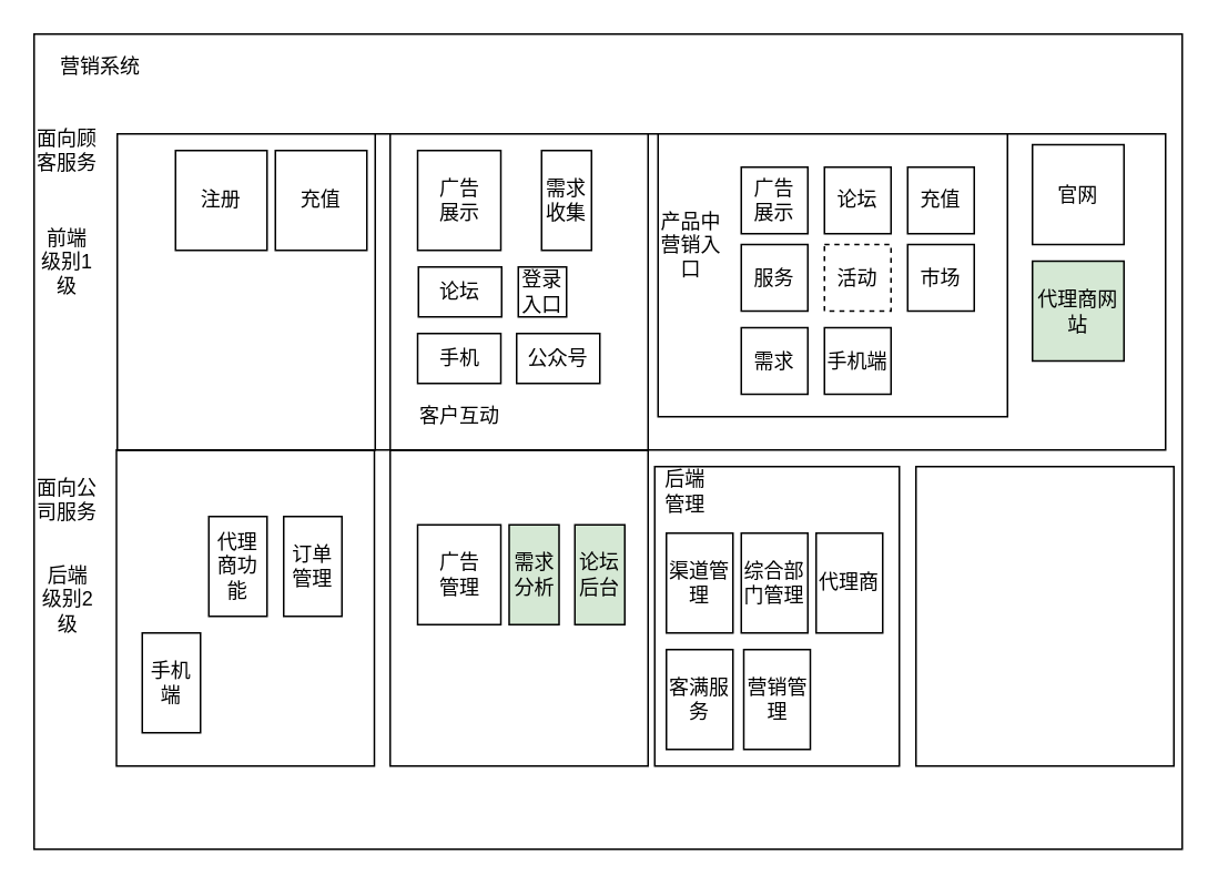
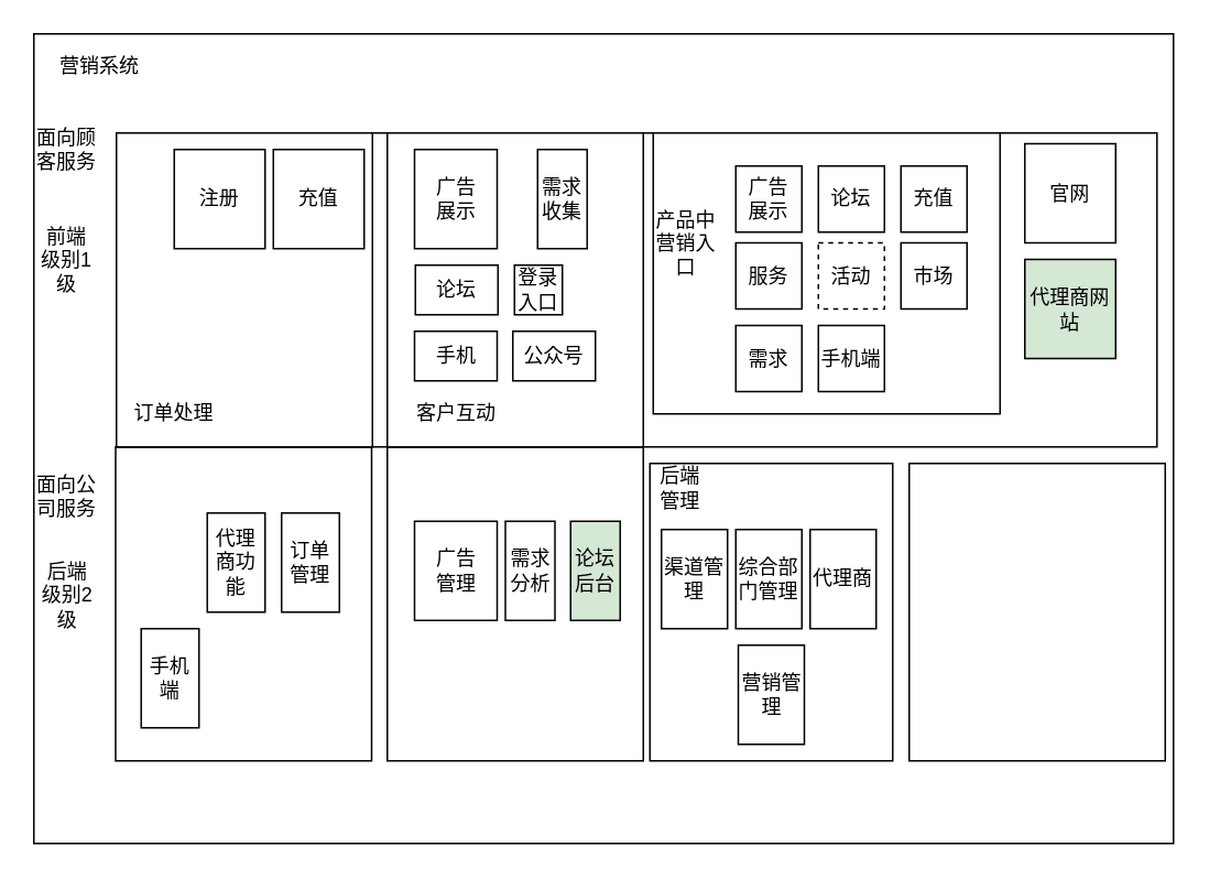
  <mxCell id="0" />
  <mxCell id="1" parent="0" />
  <mxCell id="2" value="" style="rounded=0;whiteSpace=wrap;html=1;" parent="1" vertex="1"><mxGeometry x="20" y="20" width="690" height="490" as="geometry" /></mxCell>
  <mxCell id="3" value="" style="rounded=0;whiteSpace=wrap;html=1;" parent="1" vertex="1"><mxGeometry x="234" y="270" width="155" height="190" as="geometry" /></mxCell>
  <mxCell id="4" value="" style="rounded=0;whiteSpace=wrap;html=1;" parent="1" vertex="1"><mxGeometry x="69.5" y="270" width="155" height="190" as="geometry" /></mxCell>
  <mxCell id="5" value="" style="rounded=0;whiteSpace=wrap;html=1;shadow=0;" parent="1" vertex="1"><mxGeometry x="70" y="80" width="630" height="190" as="geometry" /></mxCell>
  <mxCell id="6" value="营销系统" style="text;html=1;strokeColor=none;fillColor=none;align=center;verticalAlign=middle;whiteSpace=wrap;rounded=0;" parent="1" vertex="1"><mxGeometry x="30" y="30" width="60" height="20" as="geometry" /></mxCell>
  <mxCell id="7" value="面向顾客服务" style="text;html=1;strokeColor=none;fillColor=none;align=center;verticalAlign=middle;whiteSpace=wrap;rounded=0;" parent="1" vertex="1"><mxGeometry x="20" y="70" width="40" height="40" as="geometry" /></mxCell>
  <mxCell id="8" value="面向公&lt;br&gt;司服务" style="text;html=1;strokeColor=none;fillColor=none;align=center;verticalAlign=middle;whiteSpace=wrap;rounded=0;" parent="1" vertex="1"><mxGeometry x="20" y="285" width="40" height="30" as="geometry" /></mxCell>
  <mxCell id="9" value="" style="rounded=0;whiteSpace=wrap;html=1;" parent="1" vertex="1"><mxGeometry x="70" y="80" width="155" height="190" as="geometry" /></mxCell>
  <mxCell id="10" value="充值" style="rounded=0;whiteSpace=wrap;html=1;" parent="1" vertex="1"><mxGeometry x="165" y="90" width="55" height="60" as="geometry" /></mxCell>
  <mxCell id="11" value="注册" style="rounded=0;whiteSpace=wrap;html=1;" parent="1" vertex="1"><mxGeometry x="105" y="90" width="55" height="60" as="geometry" /></mxCell>
+ <mxCell id="12" value="订单处理" style="text;html=1;strokeColor=none;fillColor=none;align=center;verticalAlign=middle;whiteSpace=wrap;rounded=0;" parent="1" vertex="1"><mxGeometry x="75" y="240" width="60" height="20" as="geometry" /></mxCell>
  <mxCell id="13" value="" style="rounded=0;whiteSpace=wrap;html=1;" parent="1" vertex="1"><mxGeometry x="395" y="80" width="210" height="170" as="geometry" /></mxCell>
  <mxCell id="14" value="产品中营销入口" style="text;html=1;strokeColor=none;fillColor=none;align=center;verticalAlign=middle;whiteSpace=wrap;rounded=0;" parent="1" vertex="1"><mxGeometry x="395" y="120" width="40" height="53" as="geometry" /></mxCell>
  <mxCell id="15" value="广告&lt;br&gt;展示" style="rounded=0;whiteSpace=wrap;html=1;" parent="1" vertex="1"><mxGeometry x="445" y="100" width="40" height="40" as="geometry" /></mxCell>
  <mxCell id="16" value="论坛" style="rounded=0;whiteSpace=wrap;html=1;" parent="1" vertex="1"><mxGeometry x="495" y="100" width="40" height="40" as="geometry" /></mxCell>
  <mxCell id="17" value="充值" style="rounded=0;whiteSpace=wrap;html=1;" parent="1" vertex="1"><mxGeometry x="545" y="100" width="40" height="40" as="geometry" /></mxCell>
  <mxCell id="18" value="服务" style="rounded=0;whiteSpace=wrap;html=1;" parent="1" vertex="1"><mxGeometry x="445" y="146.5" width="40" height="40" as="geometry" /></mxCell>
  <mxCell id="19" value="活动" style="rounded=0;whiteSpace=wrap;html=1;dashed=1;" parent="1" vertex="1"><mxGeometry x="495" y="146.5" width="40" height="40" as="geometry" /></mxCell>
  <mxCell id="20" value="市场" style="rounded=0;whiteSpace=wrap;html=1;" parent="1" vertex="1"><mxGeometry x="545" y="146.5" width="40" height="40" as="geometry" /></mxCell>
  <mxCell id="21" value="" style="rounded=0;whiteSpace=wrap;html=1;" parent="1" vertex="1"><mxGeometry x="234" y="80" width="155" height="190" as="geometry" /></mxCell>
  <mxCell id="22" value="官网" style="rounded=0;whiteSpace=wrap;html=1;" parent="1" vertex="1"><mxGeometry x="620" y="86.5" width="55" height="60" as="geometry" /></mxCell>
  <mxCell id="23" value="论坛" style="rounded=0;whiteSpace=wrap;html=1;" parent="1" vertex="1"><mxGeometry x="251" y="160" width="50" height="30" as="geometry" /></mxCell>
  <mxCell id="24" value="代理商网站" style="rounded=0;whiteSpace=wrap;html=1;fillColor=#d5e8d4;" parent="1" vertex="1"><mxGeometry x="620" y="156.5" width="55" height="60" as="geometry" /></mxCell>
  <mxCell id="25" value="广告&lt;br&gt;展示" style="rounded=0;whiteSpace=wrap;html=1;" parent="1" vertex="1"><mxGeometry x="250.5" y="90" width="50" height="60" as="geometry" /></mxCell>
  <mxCell id="26" value="客户互动" style="text;html=1;strokeColor=none;fillColor=none;align=center;verticalAlign=middle;whiteSpace=wrap;rounded=0;" parent="1" vertex="1"><mxGeometry x="245.5" y="240" width="60" height="20" as="geometry" /></mxCell>
  <mxCell id="27" value="需求收集" style="rounded=0;whiteSpace=wrap;html=1;" parent="1" vertex="1"><mxGeometry x="325" y="90" width="30" height="60" as="geometry" /></mxCell>
  <mxCell id="28" value="广告&lt;br&gt;管理" style="rounded=0;whiteSpace=wrap;html=1;" parent="1" vertex="1"><mxGeometry x="250.5" y="315" width="50" height="60" as="geometry" /></mxCell>
  <mxCell id="29" value="前端&lt;br&gt;级别1级" style="text;html=1;strokeColor=none;fillColor=none;align=center;verticalAlign=middle;whiteSpace=wrap;rounded=0;" parent="1" vertex="1"><mxGeometry x="20" y="131.5" width="40" height="50" as="geometry" /></mxCell>
  <mxCell id="30" value="后端&lt;br&gt;级别2级" style="text;html=1;strokeColor=none;fillColor=none;align=center;verticalAlign=middle;whiteSpace=wrap;rounded=0;" parent="1" vertex="1"><mxGeometry x="21" y="350" width="39" height="20" as="geometry" /></mxCell>
- <mxCell id="31" value="需求分析" style="rounded=0;whiteSpace=wrap;html=1;fillColor=#d5e8d4;" parent="1" vertex="1"><mxGeometry x="305.5" y="315" width="30" height="60" as="geometry" /></mxCell>
+ <mxCell id="31" value="需求分析" style="rounded=0;whiteSpace=wrap;html=1;" parent="1" vertex="1"><mxGeometry x="305.5" y="315" width="30" height="60" as="geometry" /></mxCell>
  <mxCell id="32" value="需求" style="rounded=0;whiteSpace=wrap;html=1;" parent="1" vertex="1"><mxGeometry x="445" y="196.5" width="40" height="40" as="geometry" /></mxCell>
  <mxCell id="33" value="论坛后台" style="rounded=0;whiteSpace=wrap;html=1;fillColor=#d5e8d4;" parent="1" vertex="1"><mxGeometry x="345" y="315" width="30" height="60" as="geometry" /></mxCell>
  <mxCell id="34" value="登录入口" style="rounded=0;whiteSpace=wrap;html=1;" parent="1" vertex="1"><mxGeometry x="311" y="160" width="29" height="30" as="geometry" /></mxCell>
  <mxCell id="35" value="手机端" style="rounded=0;whiteSpace=wrap;html=1;" parent="1" vertex="1"><mxGeometry x="85" y="380" width="35" height="60" as="geometry" /></mxCell>
  <mxCell id="36" value="代理商功能" style="rounded=0;whiteSpace=wrap;html=1;" parent="1" vertex="1"><mxGeometry x="125" y="310" width="35" height="60" as="geometry" /></mxCell>
  <mxCell id="37" value="" style="rounded=0;whiteSpace=wrap;html=1;" parent="1" vertex="1"><mxGeometry x="393" y="280" width="147" height="180" as="geometry" /></mxCell>
  <mxCell id="38" value="后端管理" style="text;html=1;strokeColor=none;fillColor=none;align=center;verticalAlign=middle;whiteSpace=wrap;rounded=0;" parent="1" vertex="1"><mxGeometry x="393" y="285" width="37" height="20" as="geometry" /></mxCell>
  <mxCell id="39" value="手机端" style="rounded=0;whiteSpace=wrap;html=1;" parent="1" vertex="1"><mxGeometry x="495" y="196.5" width="40" height="40" as="geometry" /></mxCell>
  <mxCell id="40" value="渠道管理" style="rounded=0;whiteSpace=wrap;html=1;" parent="1" vertex="1"><mxGeometry x="400" y="320" width="40" height="60" as="geometry" /></mxCell>
  <mxCell id="41" value="综合部门管理" style="rounded=0;whiteSpace=wrap;html=1;" parent="1" vertex="1"><mxGeometry x="445" y="320" width="40" height="60" as="geometry" /></mxCell>
  <mxCell id="42" value="代理商" style="rounded=0;whiteSpace=wrap;html=1;" parent="1" vertex="1"><mxGeometry x="490" y="320" width="40" height="60" as="geometry" /></mxCell>
- <mxCell id="43" value="客满服务" style="rounded=0;whiteSpace=wrap;html=1;" parent="1" vertex="1"><mxGeometry x="400" y="390" width="40" height="60" as="geometry" /></mxCell>
  <mxCell id="44" value="" style="rounded=0;whiteSpace=wrap;html=1;" parent="1" vertex="1"><mxGeometry x="550" y="280" width="155" height="180" as="geometry" /></mxCell>
  <mxCell id="45" value="营销管理" style="rounded=0;whiteSpace=wrap;html=1;" parent="1" vertex="1"><mxGeometry x="446.5" y="390" width="40" height="60" as="geometry" /></mxCell>
  <mxCell id="46" value="订单管理" style="rounded=0;whiteSpace=wrap;html=1;" parent="1" vertex="1"><mxGeometry x="170" y="310" width="35" height="60" as="geometry" /></mxCell>
  <mxCell id="47" value="手机" style="rounded=0;whiteSpace=wrap;html=1;" parent="1" vertex="1"><mxGeometry x="250.5" y="200" width="50" height="30" as="geometry" /></mxCell>
  <mxCell id="48" value="公众号" style="rounded=0;whiteSpace=wrap;html=1;" parent="1" vertex="1"><mxGeometry x="310" y="200" width="50" height="30" as="geometry" /></mxCell>
